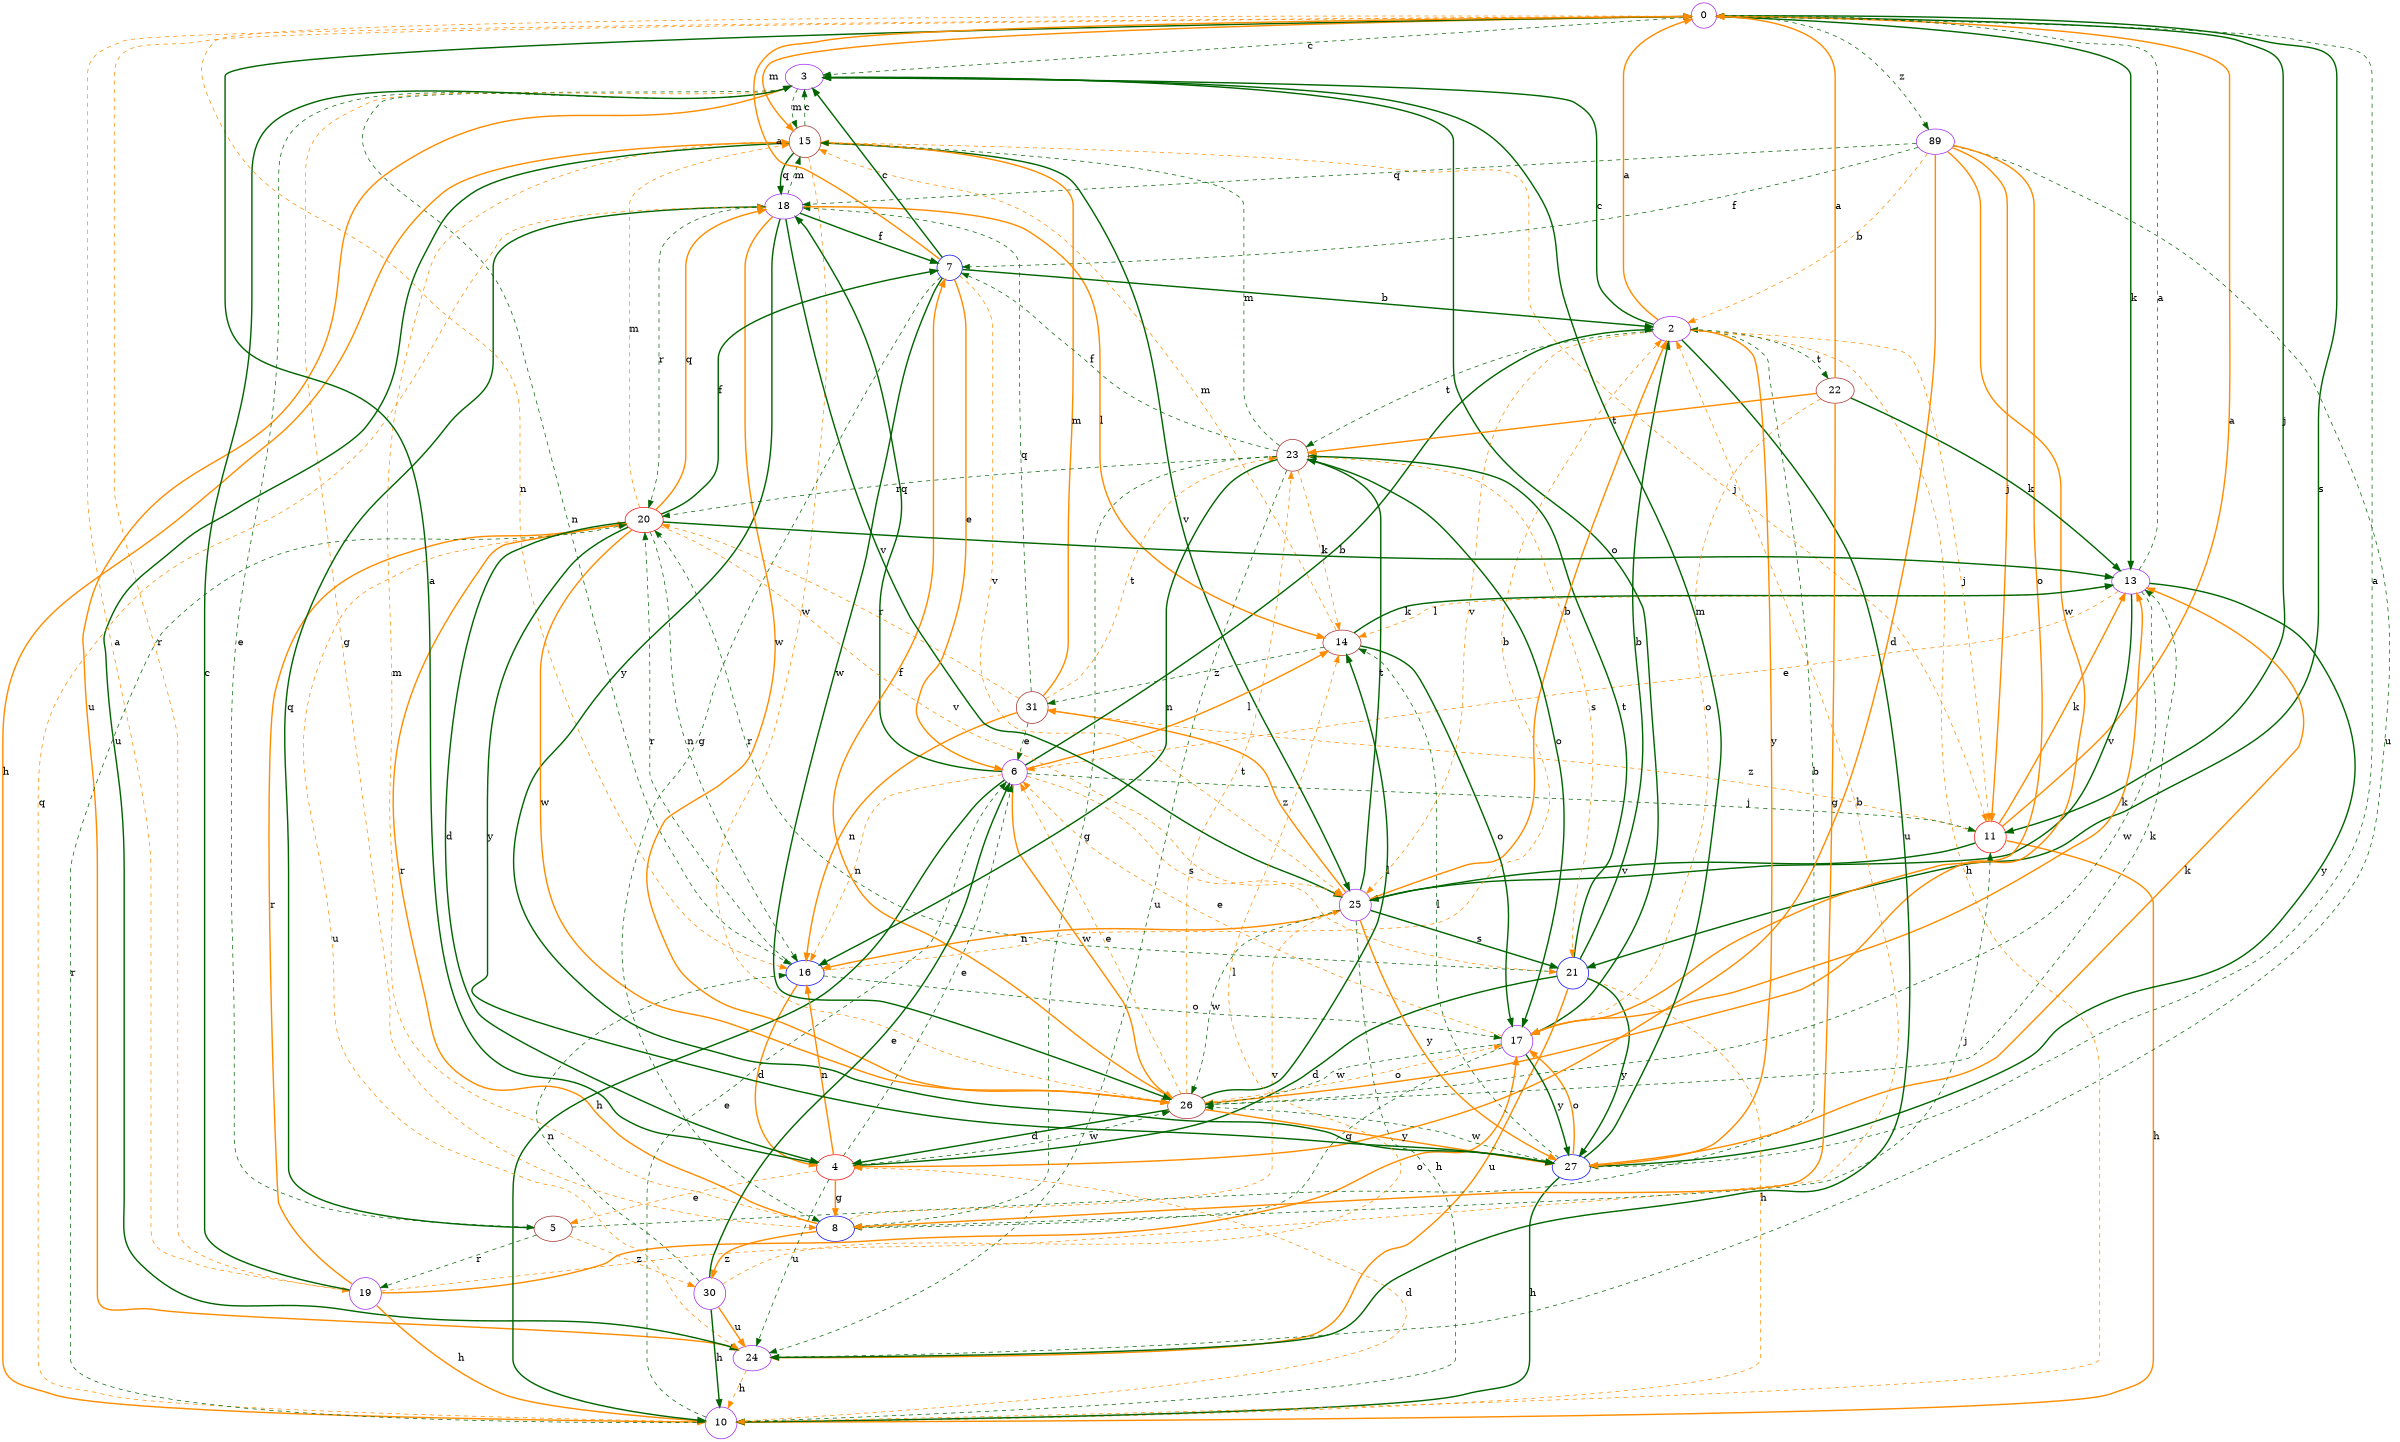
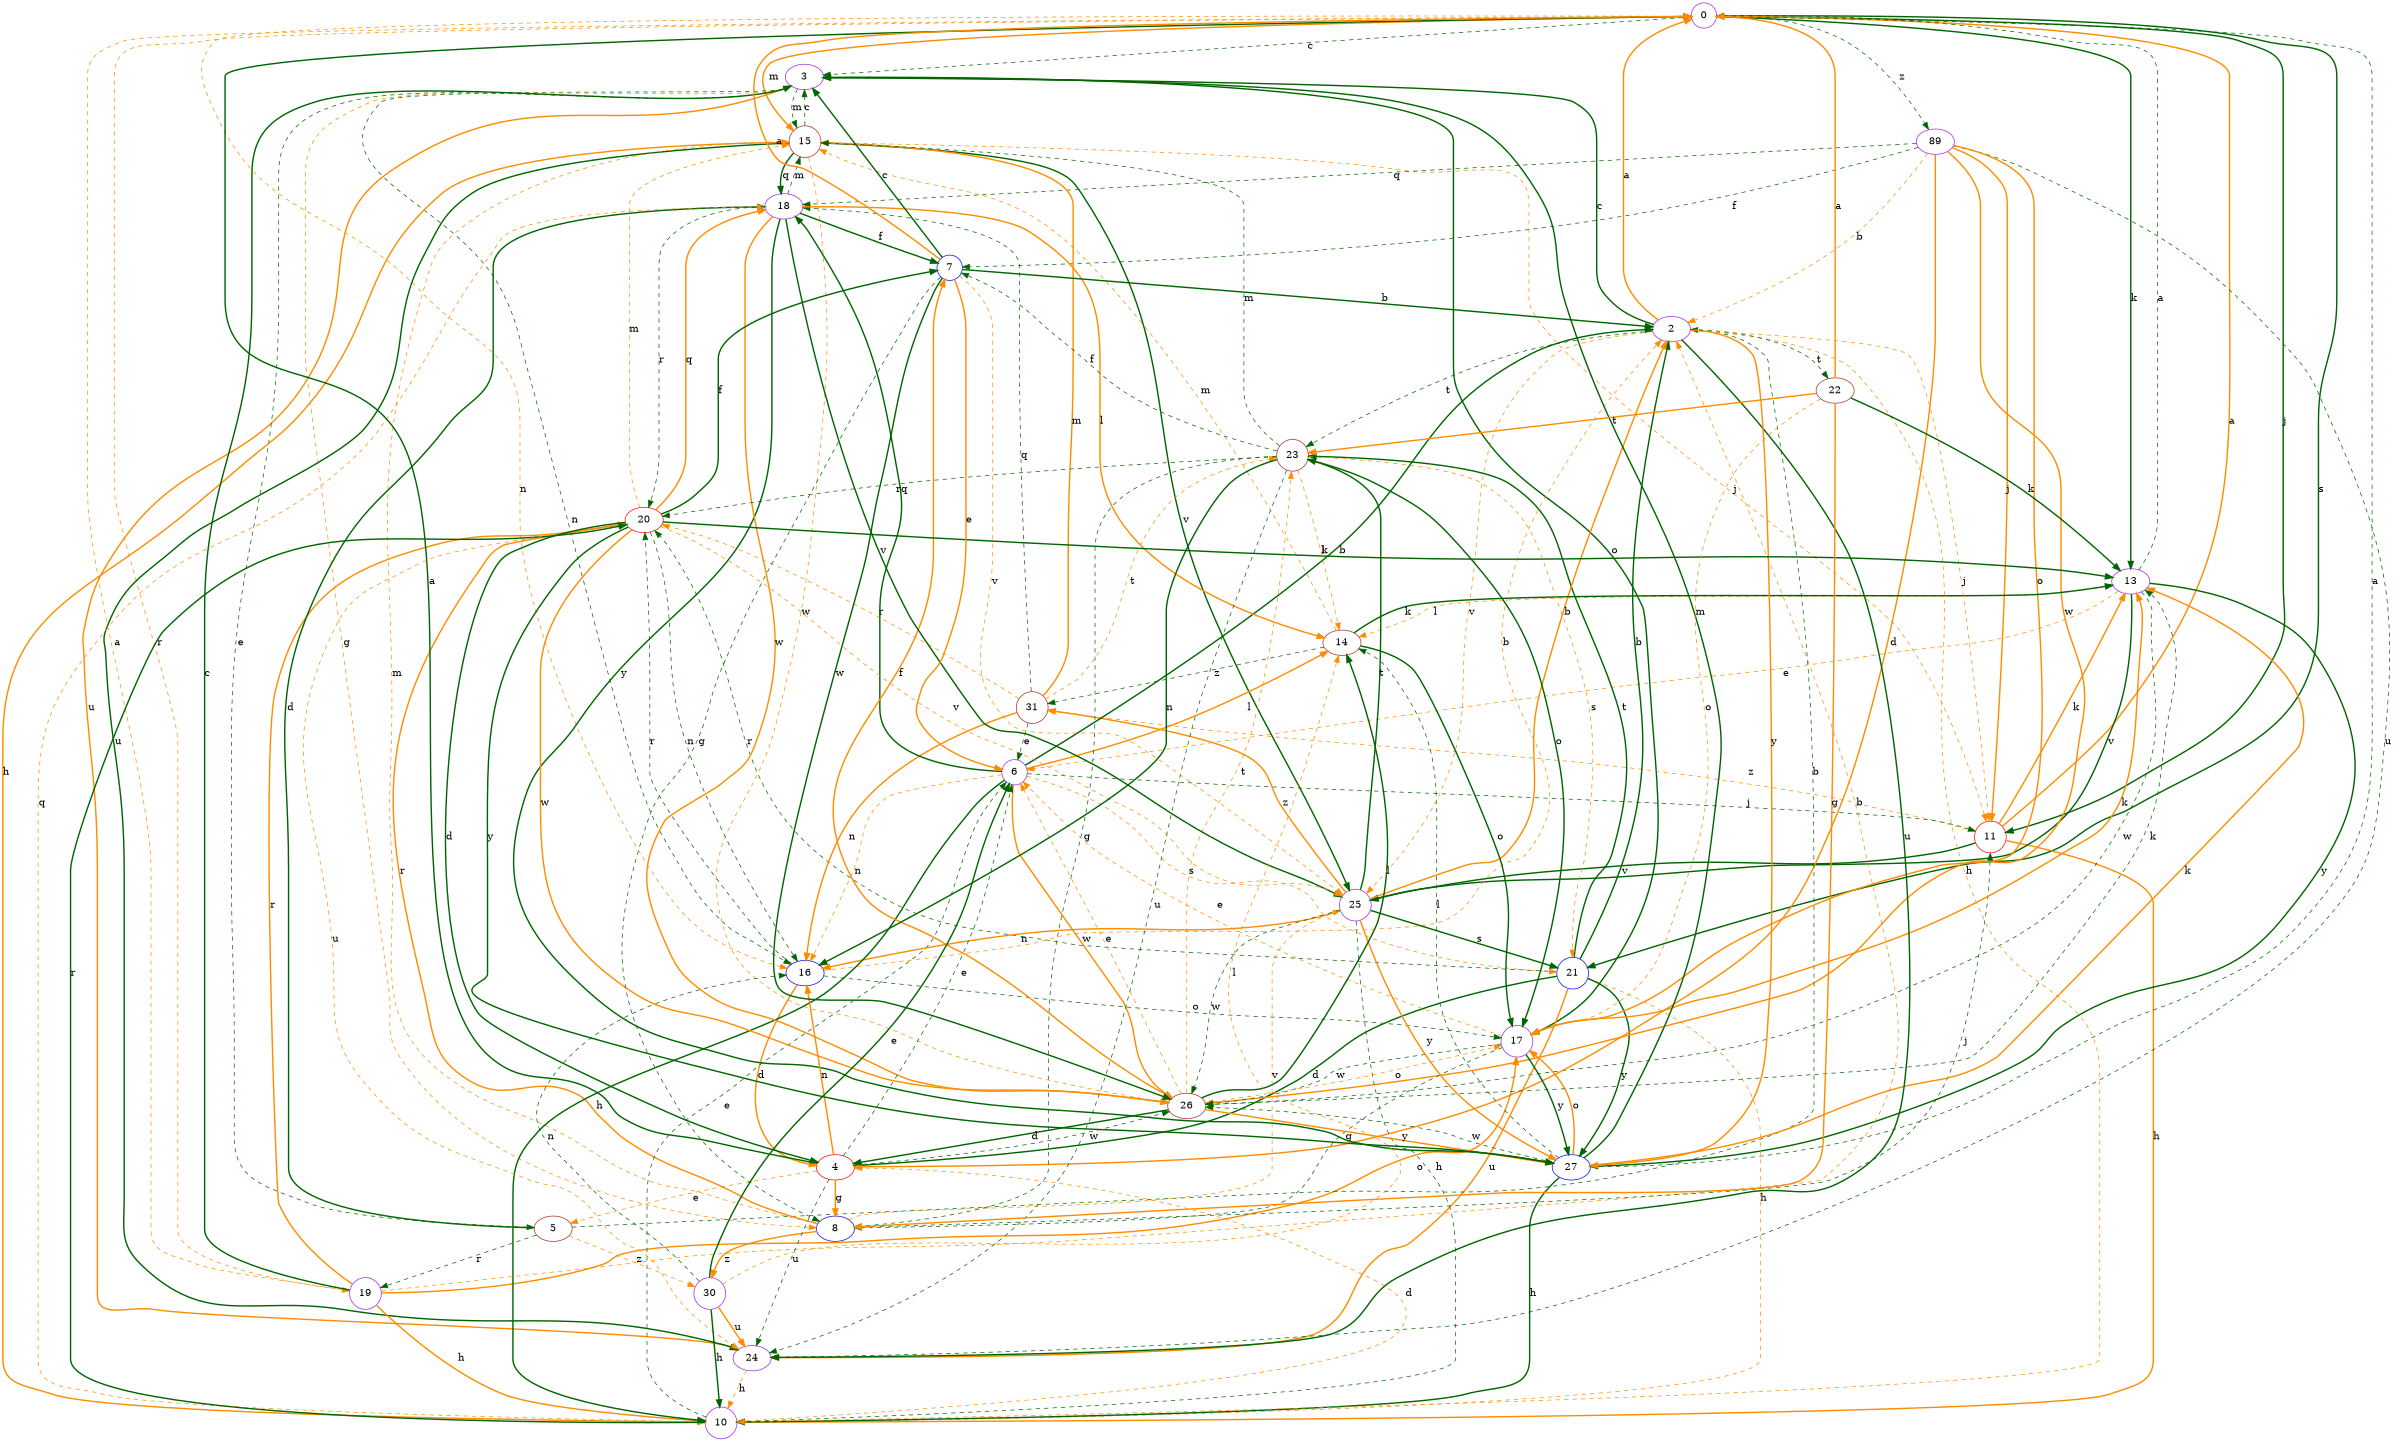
  strict digraph {
    node [color=purple shape=ellipse]
    edge [color=darkgreen style=bold]
    0 [shape=circle]
    3
    11 [color=red shape=circle]
    13
    15 [color=brown shape=circle]
    16 [color=blue]
    19 [shape=circle]
    21 [color=blue shape=circle]
    n9 [label=89]
    24
    5 [color=brown]
    8 [color=blue]
    17 [shape=circle]
    10 [shape=circle]
    25 [shape=circle]
    31 [color=brown shape=circle]
    27 [color=blue]
    6 [shape=circle]
    26 [color=brown]
    14 [color=brown]
    18
    2
    4 [color=red]
    20 [color=red]
    23 [color=brown shape=circle]
    7 [color=blue shape=circle]
    22 [color=brown]
    30 [shape=circle]
    0 -> 3 [label=c style=dashed]
    0 -> 11 [label=j]
    0 -> 13 [label=k]
    0 -> 15 [color=darkorange label=m]
    0 -> 16 [color=darkorange label=n style=dashed]
    0 -> 19 [color=darkorange label=r style=dashed]
    0 -> 21 [label=s]
    0 -> n9 [label=z style=dashed]
    3 -> 15 [label=m style=dashed]
    3 -> 16 [label=n style=dashed]
    3 -> 24 [color=darkorange label=u]
    3 -> 5 [label=e style=dashed]
    3 -> 8 [color=darkorange label=g style=dashed]
    3 -> 17 [label=o]
    11 -> 0 [color=darkorange label=a]
    11 -> 13 [color=darkorange label=k]
    11 -> 10 [color=darkorange label=h]
    11 -> 25 [label=v]
    11 -> 31 [color=darkorange label=z style=dashed]
    13 -> 0 [label=a style=dashed]
    13 -> 25 [label=v]
    13 -> 27 [label=y]
    13 -> 6 [color=darkorange label=e style=dashed]
    13 -> 26 [label=w style=dashed]
    13 -> 14 [color=darkorange label=l style=dashed]
    15 -> 3 [label=c style=dashed]
    15 -> 11 [color=darkorange label=j style=dashed]
    15 -> 24 [label=u]
    15 -> 10 [color=darkorange label=h]
    15 -> 25 [label=v]
    15 -> 26 [color=darkorange label=w style=dashed]
    15 -> 18 [label=q]
    16 -> 17 [label=o style=dashed]
    16 -> 2 [color=darkorange label=b style=dashed]
    16 -> 4 [color=darkorange label=d]
    16 -> 20 [label=r style=dashed]
    19 -> 0 [color=darkorange label=a style=dashed]
    19 -> 3 [label=c]
    19 -> 17 [color=darkorange label=o]
    19 -> 10 [color=darkorange label=h]
    19 -> 2 [color=darkorange label=b style=dashed]
    19 -> 20 [color=darkorange label=r]
    21 -> 24 [color=darkorange label=u]
    21 -> 10 [color=darkorange label=h style=dashed]
    21 -> 27 [label=y]
    21 -> 2 [label=b]
    21 -> 4 [label=d]
    21 -> 20 [label=r style=dashed]
    21 -> 23 [label=t]
    n9 -> 11 [color=darkorange label=j]
    n9 -> 24 [label=u style=dashed]
    n9 -> 17 [color=darkorange label=o]
    n9 -> 26 [color=darkorange label=w]
    n9 -> 18 [label=q style=dashed]
    n9 -> 2 [color=darkorange label=b style=dashed]
    n9 -> 4 [color=darkorange label=d]
    n9 -> 7 [label=f style=dashed]
    24 -> 10 [color=darkorange label=h style=dashed]
    5 -> 19 [label=r style=dashed]
-   5 -> 18 [label=q]
+   5 -> 18 [label=d]
    5 -> 2 [label=b style=dashed]
    5 -> 30 [color=darkorange label=z style=dashed]
    8 -> 11 [label=j style=dashed]
    8 -> 15 [color=darkorange label=m style=dashed]
    8 -> 25 [color=darkorange label=v style=dashed]
    8 -> 20 [color=darkorange label=r]
    8 -> 30 [color=darkorange label=z]
    17 -> 13 [color=darkorange label=k]
    17 -> 8 [label=g style=dashed]
    17 -> 27 [label=y]
    17 -> 6 [color=darkorange label=e style=dashed]
    17 -> 26 [label=w style=dashed]
    10 -> 6 [label=e style=dashed]
    10 -> 18 [color=darkorange label=q style=dashed]
    10 -> 4 [color=darkorange label=d style=dashed]
-   10 -> 20 [label=r style=dashed]
+   10 -> 20 [label=r]
    25 -> 16 [color=darkorange label=n]
    25 -> 21 [label=s]
    25 -> 10 [label=h style=dashed]
    25 -> 31 [color=darkorange label=z]
    25 -> 27 [color=darkorange label=y]
    25 -> 26 [label=w style=dashed]
    25 -> 2 [color=darkorange label=b]
    25 -> 23 [label=t]
    31 -> 15 [color=darkorange label=m]
    31 -> 16 [color=darkorange label=n]
    31 -> 6 [label=e style=dashed]
    31 -> 18 [label=q style=dashed]
    31 -> 20 [color=darkorange label=r style=dashed]
    31 -> 23 [color=darkorange label=t style=dashed]
    27 -> 0 [label=a style=dashed]
    27 -> 3 [label=m]
    27 -> 13 [color=darkorange label=k]
    27 -> 17 [color=darkorange label=o]
    27 -> 10 [label=h]
    27 -> 26 [label=w style=dashed]
    27 -> 14 [label=l style=dashed]
    6 -> 11 [label=j style=dashed]
    6 -> 16 [color=darkorange label=n style=dashed]
    6 -> 21 [color=darkorange label=s style=dashed]
    6 -> 10 [label=h]
    6 -> 26 [color=darkorange label=w]
    6 -> 14 [color=darkorange label=l]
    6 -> 18 [label=q]
    6 -> 2 [label=b]
    26 -> 13 [label=k style=dashed]
    26 -> 17 [color=darkorange label=o style=dashed]
    26 -> 27 [color=darkorange label=y]
    26 -> 6 [color=darkorange label=e style=dashed]
    26 -> 14 [label=l]
    26 -> 4 [label=d]
    26 -> 23 [color=darkorange label=t style=dashed]
    26 -> 7 [color=darkorange label=f]
    14 -> 13 [label=k]
    14 -> 15 [color=darkorange label=m style=dashed]
    14 -> 17 [label=o]
    14 -> 31 [label=z style=dashed]
    18 -> 15 [label=m style=dashed]
    18 -> 25 [label=v]
    18 -> 27 [label=y]
    18 -> 26 [color=darkorange label=w]
    18 -> 14 [color=darkorange label=l]
    18 -> 20 [label=r style=dashed]
    18 -> 7 [label=f]
    2 -> 0 [color=darkorange label=a]
    2 -> 3 [label=c]
    2 -> 11 [color=darkorange label=j style=dashed]
    2 -> 24 [label=u]
    2 -> 10 [color=darkorange label=h style=dashed]
    2 -> 25 [color=darkorange label=v style=dashed]
    2 -> 27 [color=darkorange label=y]
    2 -> 23 [label=t style=dashed]
    2 -> 22 [label=t style=dashed]
    4 -> 0 [label=a]
    4 -> 16 [color=darkorange label=n]
    4 -> 24 [label=u style=dashed]
    4 -> 5 [color=darkorange label=e style=dashed]
    4 -> 8 [color=darkorange label=g]
    4 -> 6 [label=e style=dashed]
    4 -> 26 [label=w style=dashed]
    20 -> 13 [label=k]
    20 -> 15 [color=darkorange label=m style=dashed]
    20 -> 16 [label=n style=dashed]
    20 -> 24 [color=darkorange label=u style=dashed]
    20 -> 25 [color=darkorange label=v style=dashed]
    20 -> 27 [label=y]
    20 -> 26 [color=darkorange label=w]
    20 -> 18 [color=darkorange label=q]
    20 -> 4 [label=d]
    20 -> 7 [label=f]
    23 -> 15 [label=m style=dashed]
    23 -> 16 [label=n]
    23 -> 21 [color=darkorange label=s style=dashed]
    23 -> 24 [label=u style=dashed]
    23 -> 8 [label=g style=dashed]
    23 -> 17 [label=o]
    23 -> 14 [color=darkorange label=l style=dashed]
    23 -> 20 [label=r style=dashed]
    23 -> 7 [label=f style=dashed]
    7 -> 0 [color=darkorange label=a]
    7 -> 3 [label=c]
    7 -> 8 [label=g style=dashed]
    7 -> 25 [color=darkorange label=v style=dashed]
    7 -> 6 [color=darkorange label=e]
    7 -> 26 [label=w]
    7 -> 2 [label=b]
    22 -> 0 [color=darkorange label=a]
    22 -> 13 [label=k]
    22 -> 8 [color=darkorange label=g]
    22 -> 17 [color=darkorange label=o style=dashed]
    22 -> 23 [color=darkorange label=t]
    30 -> 16 [label=n style=dashed]
    30 -> 24 [color=darkorange label=u]
    30 -> 10 [label=h]
    30 -> 6 [label=e]
    30 -> 14 [color=darkorange label=l style=dashed]
  }
